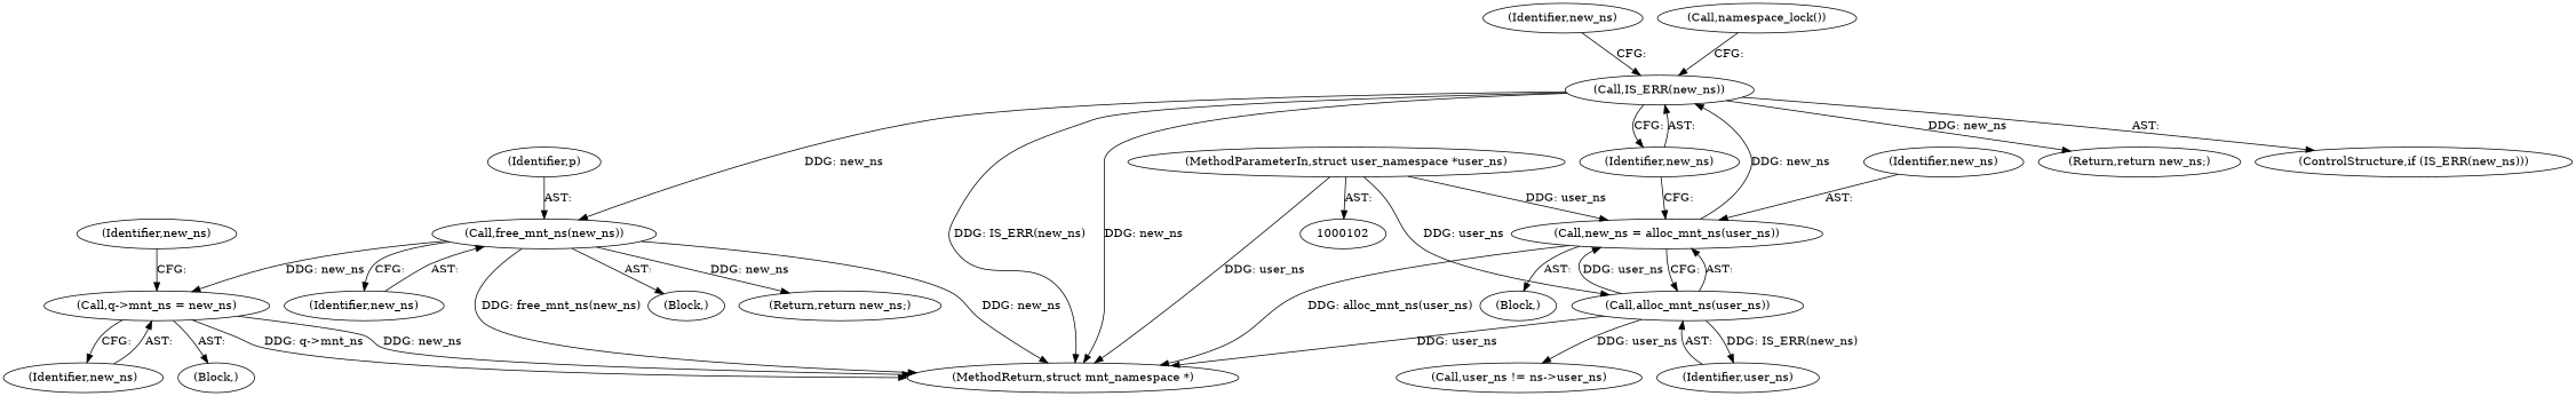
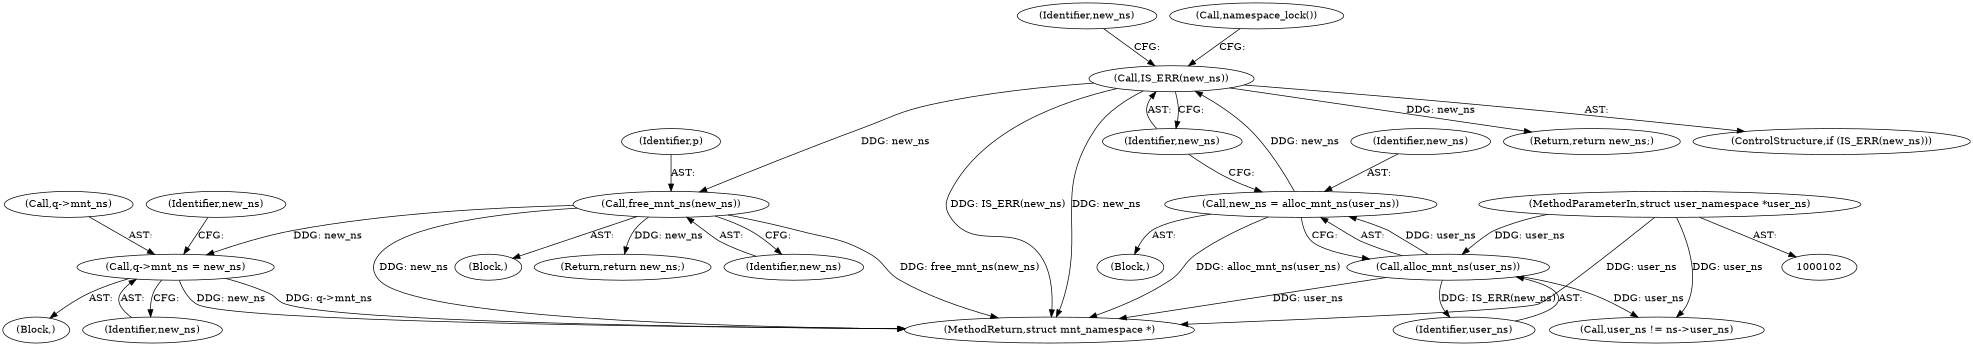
  digraph {
    n1 [label="(Call,q->mnt_ns = new_ns)"]
    n2 [label="(Block,)"]
    n3 [label="(MethodReturn,struct mnt_namespace *)"]
    n4 [label="(Identifier,new_ns)"]
    n5 [label="(Call,free_mnt_ns(new_ns))"]
    n6 [label="(Identifier,new_ns)"]
    n7 [label="(Block,)"]
    n8 [label="(Return,return new_ns;)"]
    n9 [label="(Call,IS_ERR(new_ns))"]
    n10 [label="(Return,return new_ns;)"]
    n11 [label="(Identifier,new_ns)"]
    n12 [label="(ControlStructure,if (IS_ERR(new_ns)))"]
    n13 [label="(Call,new_ns = alloc_mnt_ns(user_ns))"]
    n14 [label="(Call,alloc_mnt_ns(user_ns))"]
    n15 [label="(Block,)"]
    n16 [label="(Call,user_ns != ns->user_ns)"]
    n17 [label="(Identifier,user_ns)"]
    n18 [label="(MethodParameterIn,struct user_namespace *user_ns)"]
    1000102
+   n20 [label="(Call,q->mnt_ns)"]
    n21 [label="(Identifier,p)"]
    n22 [label="(Identifier,new_ns)"]
    n23 [label="(Call,namespace_lock())"]
    n24 [label="(Identifier,new_ns)"]
    n25 [label="(Identifier,new_ns)"]
    n1 -> n2 [label="AST: "]
    n1 -> n3 [label="DDG: q->mnt_ns"]
    n1 -> n3 [label="DDG: new_ns"]
    n1 -> n4 [label="CFG: "]
    n4 -> n1 [label="AST: "]
    n5 -> n1 [label="DDG: new_ns"]
    n5 -> n3 [label="DDG: free_mnt_ns(new_ns)"]
    n5 -> n3 [label="DDG: new_ns"]
    n5 -> n6 [label="CFG: "]
    n5 -> n7 [label="AST: "]
    n5 -> n8 [label="DDG: new_ns"]
    n6 -> n5 [label="AST: "]
    n9 -> n3 [label="DDG: IS_ERR(new_ns)"]
    n9 -> n3 [label="DDG: new_ns"]
    n9 -> n5 [label="DDG: new_ns"]
    n9 -> n10 [label="DDG: new_ns"]
    n9 -> n11 [label="CFG: "]
    n9 -> n12 [label="AST: "]
    n11 -> n9 [label="AST: "]
    n11 -> n13 [label="CFG: "]
    n13 -> n3 [label="DDG: alloc_mnt_ns(user_ns)"]
    n13 -> n9 [label="DDG: new_ns"]
    n13 -> n14 [label="CFG: "]
    n13 -> n15 [label="AST: "]
    n14 -> n3 [label="DDG: user_ns"]
    n14 -> n13 [label="AST: "]
    n14 -> n13 [label="DDG: user_ns"]
    n14 -> n16 [label="DDG: user_ns"]
    n14 -> n17 [label="DDG: IS_ERR(new_ns)"]
    n17 -> n14 [label="AST: "]
    n18 -> n3 [label="DDG: user_ns"]
    n18 -> n14 [label="DDG: user_ns"]
-   n18 -> n13 [label="DDG: user_ns"]
+   n18 -> n16 [label="DDG: user_ns"]
    n18 -> 1000102 [label="AST: "]
+   n20 -> n1 [label="AST: "]
    n21 -> n5 [label="AST: "]
    n22 -> n9 [label="CFG: "]
    n23 -> n9 [label="CFG: "]
    n24 -> n13 [label="AST: "]
    n25 -> n1 [label="CFG: "]
  }
